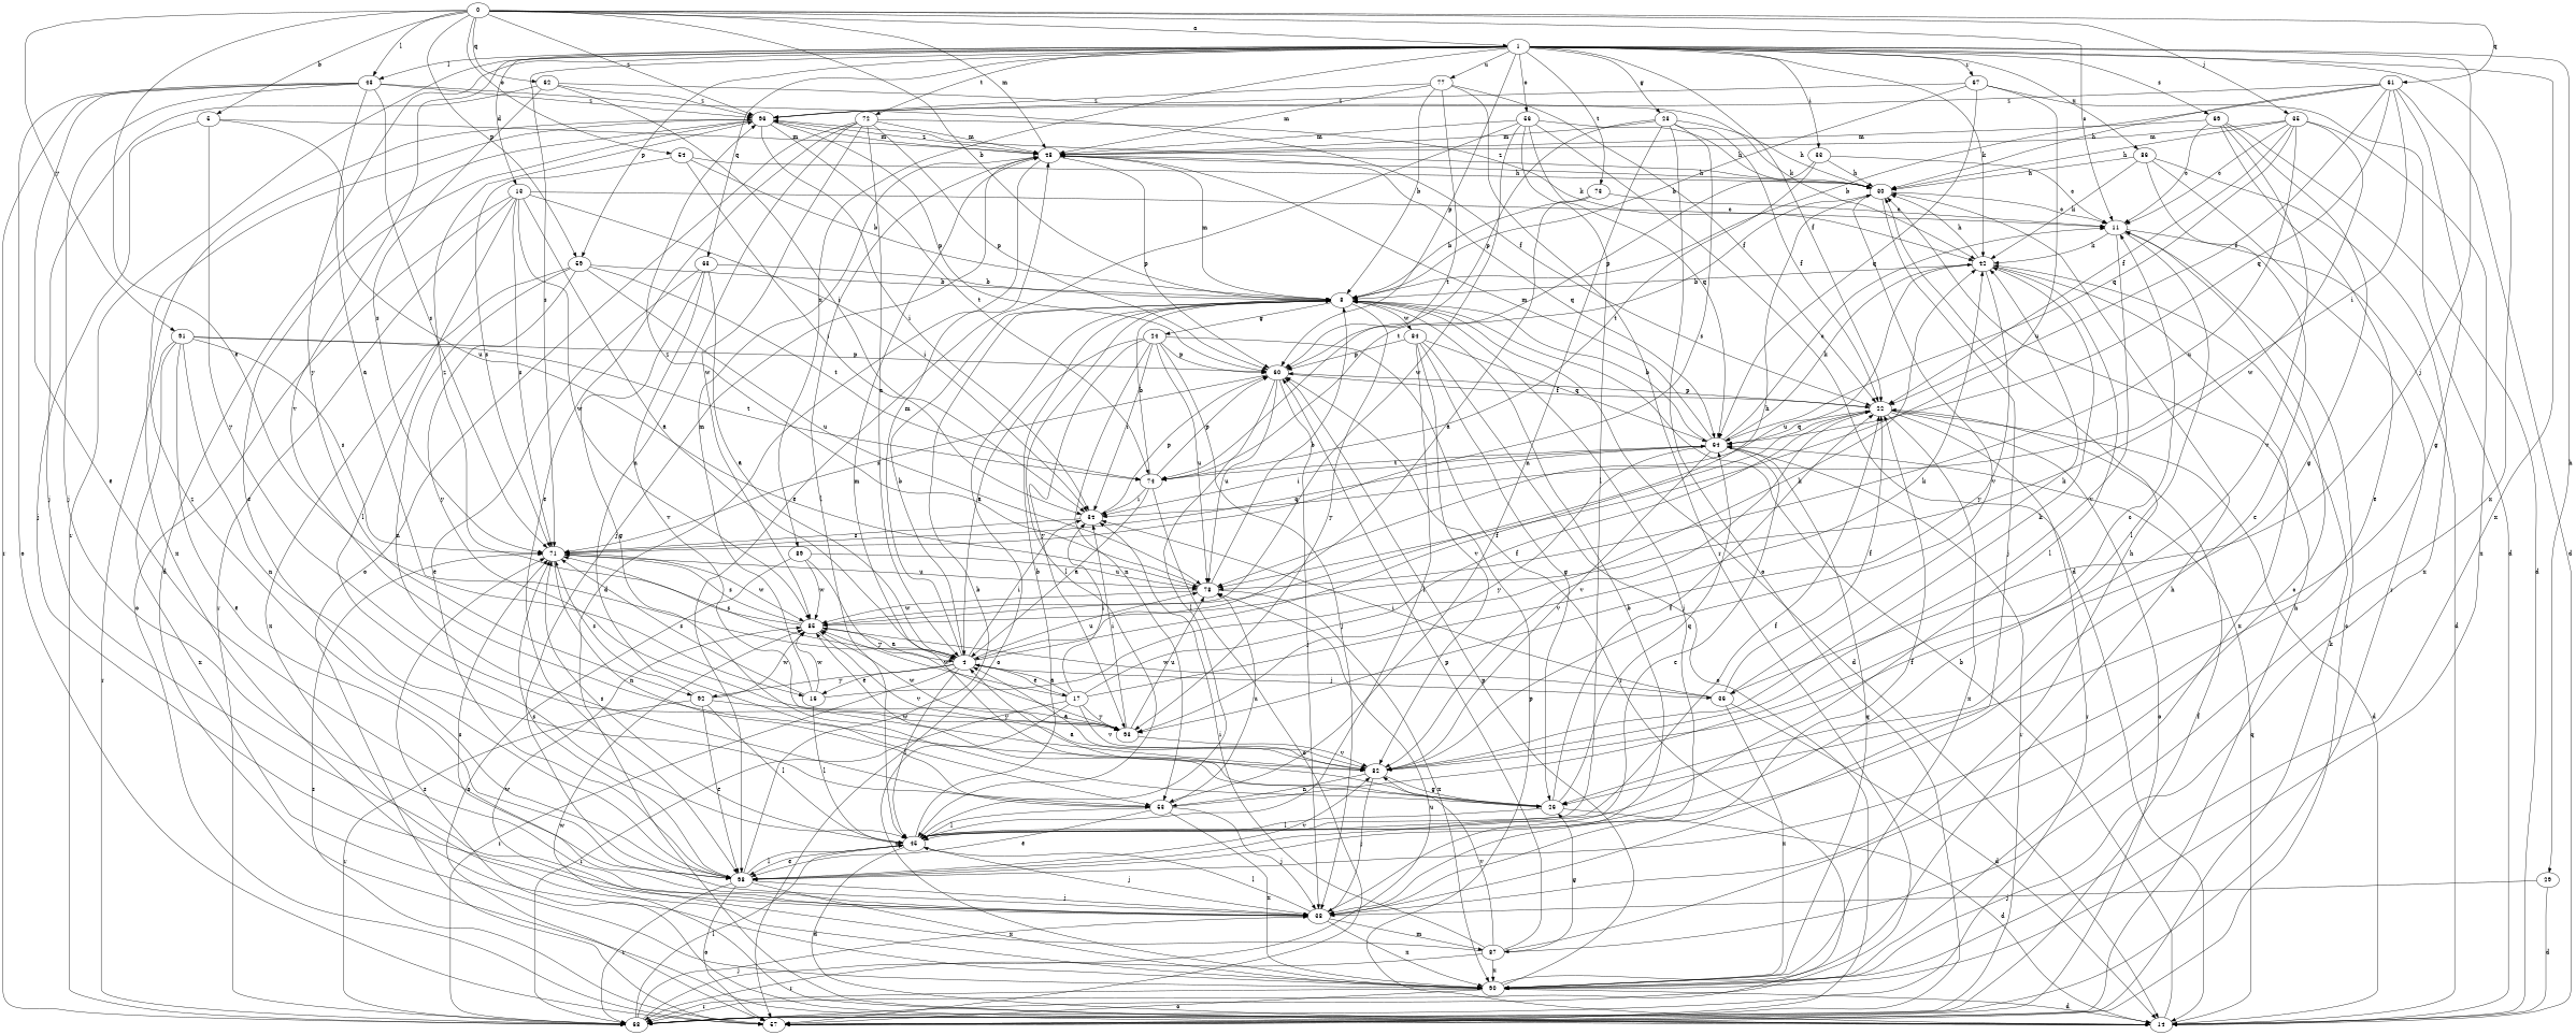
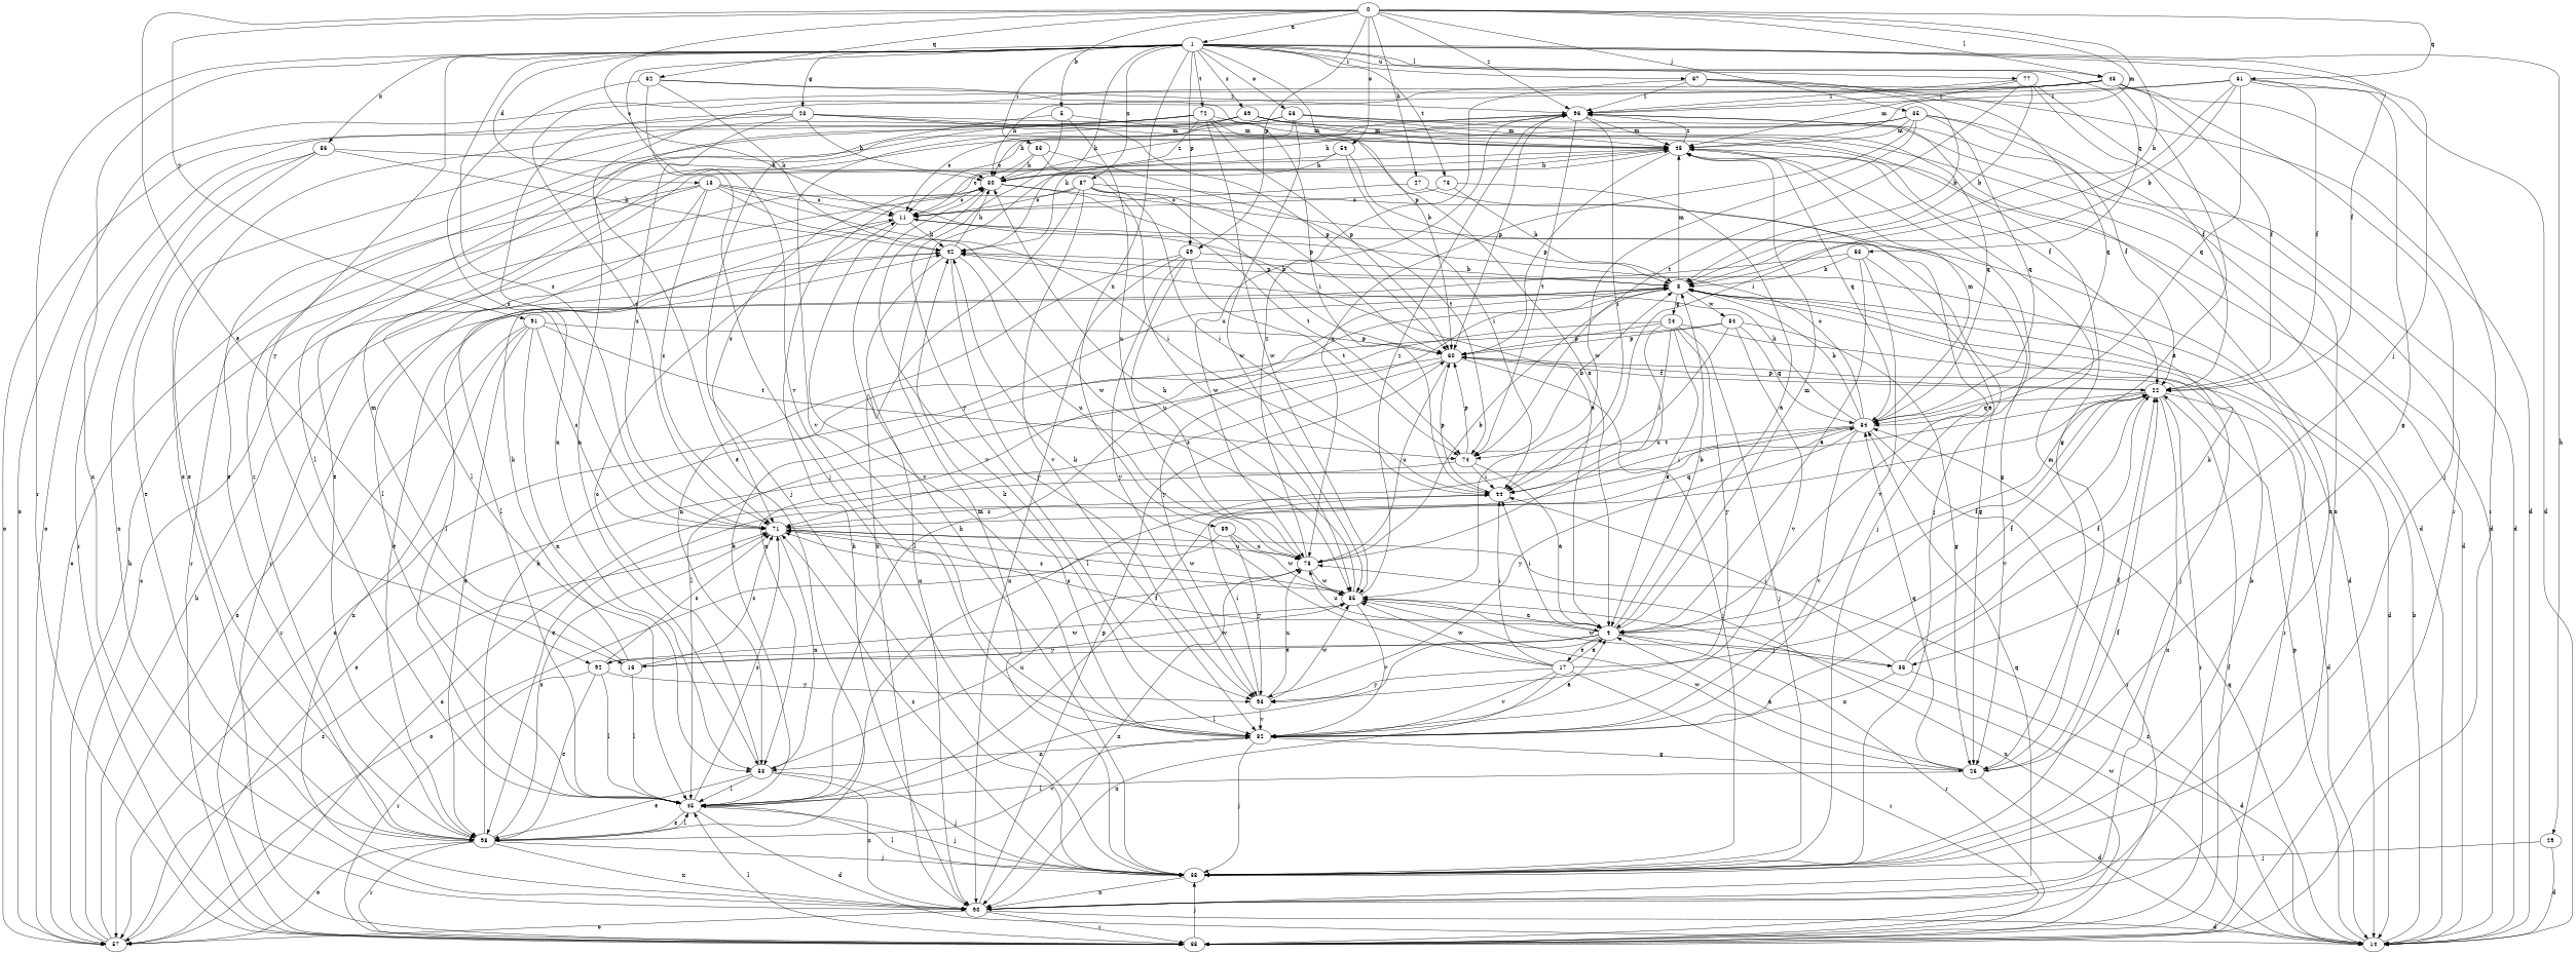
  strict digraph {
    0
    1
    5
    8
    11
    16
+   27
    35
    43
    48
    54
    59
    61
    62
    91
    96
    13
    22
    23
    29
    33
    36
    42
    56
    60
    63
    67
    68
    69
    71
    72
    73
    77
    82
    86
    87
    89
    90
    92
    78
    38
    93
    45
    14
    24
    57
    84
    85
    4
    64
    30
    n52 [label=98]
-   34
+   34 [label=44]
    53
    74
    26
    17
    0 -> 1 [label=a]
    0 -> 5 [label=b]
    0 -> 8 [label=b]
    0 -> 11 [label=c]
    0 -> 16 [label=e]
+   0 -> 27 [label=h]
    0 -> 35 [label=j]
    0 -> 43 [label=l]
    0 -> 48 [label=m]
    0 -> 54 [label=o]
    0 -> 59 [label=p]
    0 -> 61 [label=q]
    0 -> 62 [label=q]
    0 -> 91 [label=y]
    0 -> 96 [label=z]
    1 -> 43 [label=l]
    1 -> 59 [label=p]
    1 -> 13 [label=d]
    1 -> 22 [label=f]
    1 -> 23 [label=g]
    1 -> 29 [label=h]
    1 -> 33 [label=i]
    1 -> 36 [label=j]
    1 -> 42 [label=k]
    1 -> 56 [label=o]
    1 -> 60 [label=p]
    1 -> 63 [label=q]
    1 -> 67 [label=r]
    1 -> 68 [label=r]
    1 -> 69 [label=s]
    1 -> 71 [label=s]
    1 -> 72 [label=t]
    1 -> 73 [label=t]
    1 -> 77 [label=u]
    1 -> 82 [label=v]
    1 -> 86 [label=x]
    1 -> 87 [label=x]
    1 -> 89 [label=x]
    1 -> 90 [label=x]
    1 -> 92 [label=y]
    5 -> 48 [label=m]
    5 -> 78 [label=u]
    5 -> 38 [label=j]
    5 -> 93 [label=y]
    8 -> 48 [label=m]
    8 -> 38 [label=j]
    8 -> 93 [label=y]
    8 -> 45 [label=l]
    8 -> 14 [label=d]
    8 -> 24 [label=g]
    8 -> 57 [label=o]
    8 -> 84 [label=w]
    11 -> 42 [label=k]
    11 -> 82 [label=v]
    11 -> 45 [label=l]
    11 -> 14 [label=d]
    16 -> 48 [label=m]
    16 -> 42 [label=k]
    16 -> 71 [label=s]
    16 -> 45 [label=l]
    16 -> 85 [label=w]
+   27 -> 11 [label=c]
+   27 -> 4 [label=a]
    35 -> 11 [label=c]
    35 -> 48 [label=m]
    35 -> 22 [label=f]
    35 -> 90 [label=x]
    35 -> 78 [label=u]
    35 -> 85 [label=w]
    35 -> 64 [label=q]
    35 -> 30 [label=h]
    43 -> 96 [label=z]
    43 -> 22 [label=f]
    43 -> 68 [label=r]
    43 -> 71 [label=s]
    43 -> 38 [label=j]
    43 -> 57 [label=o]
    43 -> 4 [label=a]
    43 -> n52 [label=e]
    48 -> 96 [label=z]
    48 -> 60 [label=p]
    48 -> 38 [label=j]
    48 -> 45 [label=l]
    48 -> 14 [label=d]
    48 -> 64 [label=q]
    48 -> 30 [label=h]
    54 -> 8 [label=b]
    54 -> 71 [label=s]
    54 -> 30 [label=h]
    54 -> 34 [label=i]
    59 -> 8 [label=b]
    59 -> 90 [label=x]
    59 -> 78 [label=u]
    59 -> 93 [label=y]
    59 -> 53 [label=n]
    59 -> 74 [label=t]
    61 -> 8 [label=b]
    61 -> 96 [label=z]
    61 -> 22 [label=f]
    61 -> 14 [label=d]
    61 -> 64 [label=q]
    61 -> 30 [label=h]
    61 -> 34 [label=i]
    61 -> 26 [label=g]
    62 -> 96 [label=z]
    62 -> 42 [label=k]
    62 -> 71 [label=s]
    62 -> 38 [label=j]
    62 -> 34 [label=i]
    91 -> 60 [label=p]
    91 -> 68 [label=r]
    91 -> 71 [label=s]
    91 -> 90 [label=x]
    91 -> n52 [label=e]
    91 -> 53 [label=n]
    91 -> 74 [label=t]
    96 -> 48 [label=m]
    96 -> 60 [label=p]
    96 -> 90 [label=x]
    96 -> 14 [label=d]
    96 -> n52 [label=e]
    96 -> 34 [label=i]
    96 -> 74 [label=t]
    13 -> 11 [label=c]
    13 -> 68 [label=r]
    13 -> 71 [label=s]
    13 -> 45 [label=l]
    13 -> 57 [label=o]
    13 -> 85 [label=w]
    13 -> 4 [label=a]
    13 -> 34 [label=i]
    22 -> 60 [label=p]
    22 -> 68 [label=r]
    22 -> 82 [label=v]
    22 -> 90 [label=x]
    22 -> 14 [label=d]
    22 -> 57 [label=o]
    22 -> 64 [label=q]
    23 -> 48 [label=m]
    23 -> 22 [label=f]
    23 -> 60 [label=p]
    23 -> 71 [label=s]
    23 -> 57 [label=o]
    23 -> 30 [label=h]
    23 -> 53 [label=n]
    29 -> 38 [label=j]
    29 -> 14 [label=d]
    33 -> 11 [label=c]
    33 -> 60 [label=p]
    33 -> 30 [label=h]
    33 -> 74 [label=t]
    36 -> 22 [label=f]
    36 -> 42 [label=k]
-   36 -> 90 [label=x]
+   36 -> 82 [label=x]
    36 -> 14 [label=d]
    36 -> 85 [label=w]
    36 -> 34 [label=i]
    42 -> 8 [label=b]
    42 -> 90 [label=x]
    42 -> 78 [label=u]
    42 -> 93 [label=y]
    42 -> 45 [label=l]
    42 -> 30 [label=h]
    56 -> 48 [label=m]
    56 -> 45 [label=l]
    56 -> 14 [label=d]
    56 -> 85 [label=w]
    56 -> 64 [label=q]
    56 -> 30 [label=h]
    56 -> n52 [label=e]
    60 -> 22 [label=f]
    60 -> 71 [label=s]
    60 -> 78 [label=u]
    60 -> 38 [label=j]
    60 -> 45 [label=l]
    63 -> 8 [label=b]
    63 -> 82 [label=v]
    63 -> 4 [label=a]
    63 -> n52 [label=e]
    63 -> 26 [label=g]
    67 -> 8 [label=b]
    67 -> 96 [label=z]
    67 -> 78 [label=u]
    67 -> 14 [label=d]
    67 -> 64 [label=q]
    68 -> 22 [label=f]
    68 -> 78 [label=u]
    68 -> 38 [label=j]
    68 -> 45 [label=l]
    69 -> 11 [label=c]
    69 -> 48 [label=m]
    69 -> 82 [label=v]
    69 -> 14 [label=d]
    69 -> n52 [label=e]
    69 -> 26 [label=g]
    71 -> 78 [label=u]
    71 -> 85 [label=w]
    71 -> 64 [label=q]
    71 -> 53 [label=n]
    72 -> 48 [label=m]
    72 -> 42 [label=k]
    72 -> 60 [label=p]
    72 -> 57 [label=o]
    72 -> 85 [label=w]
    72 -> 4 [label=a]
    72 -> n52 [label=e]
    72 -> 53 [label=n]
    73 -> 8 [label=b]
    73 -> 11 [label=c]
    73 -> 4 [label=a]
    77 -> 8 [label=b]
    77 -> 48 [label=m]
    77 -> 96 [label=z]
    77 -> 22 [label=f]
    77 -> 68 [label=r]
    77 -> 74 [label=t]
    82 -> 42 [label=k]
    82 -> 38 [label=j]
    82 -> 4 [label=a]
    82 -> 53 [label=n]
    82 -> 26 [label=g]
    86 -> 42 [label=k]
    86 -> 68 [label=r]
    86 -> 90 [label=x]
    86 -> 30 [label=h]
    86 -> n52 [label=e]
    87 -> 11 [label=c]
    87 -> 60 [label=p]
    87 -> 68 [label=r]
    87 -> 82 [label=v]
    87 -> 90 [label=x]
    87 -> 85 [label=w]
    87 -> 34 [label=i]
    87 -> 26 [label=g]
    89 -> 78 [label=u]
    89 -> 93 [label=y]
    89 -> 57 [label=o]
    89 -> 85 [label=w]
    90 -> 60 [label=p]
    90 -> 68 [label=r]
    90 -> 14 [label=d]
    90 -> 57 [label=o]
    90 -> 64 [label=q]
    90 -> 30 [label=h]
    92 -> 68 [label=r]
    92 -> 71 [label=s]
    92 -> 93 [label=y]
    92 -> 45 [label=l]
    92 -> 85 [label=w]
    92 -> n52 [label=e]
    78 -> 8 [label=b]
    78 -> 96 [label=z]
    78 -> 90 [label=x]
    78 -> 85 [label=w]
    38 -> 8 [label=b]
-   38 -> 87 [label=m]
+   38 -> 48 [label=m]
    38 -> 22 [label=f]
    38 -> 71 [label=s]
    38 -> 90 [label=x]
    38 -> 45 [label=l]
    38 -> 30 [label=h]
    93 -> 82 [label=v]
    93 -> 78 [label=u]
    93 -> 85 [label=w]
    93 -> 34 [label=i]
    45 -> 8 [label=b]
    45 -> 22 [label=f]
    45 -> 71 [label=s]
    45 -> 38 [label=j]
    45 -> 14 [label=d]
    45 -> n52 [label=e]
    14 -> 8 [label=b]
    14 -> 60 [label=p]
    14 -> 71 [label=s]
    14 -> 85 [label=w]
    14 -> 64 [label=q]
    24 -> 60 [label=p]
    24 -> 68 [label=r]
    24 -> 78 [label=u]
    24 -> 38 [label=j]
    24 -> 93 [label=y]
    24 -> 4 [label=a]
    24 -> 34 [label=i]
    24 -> 53 [label=n]
    57 -> 11 [label=c]
    57 -> 42 [label=k]
    57 -> 71 [label=s]
    57 -> 30 [label=h]
    84 -> 60 [label=p]
    84 -> 82 [label=v]
    84 -> 45 [label=l]
    84 -> 57 [label=o]
    84 -> 64 [label=q]
    84 -> 26 [label=g]
    85 -> 96 [label=z]
    85 -> 71 [label=s]
    85 -> 82 [label=v]
    85 -> 4 [label=a]
    85 -> 30 [label=h]
    4 -> 8 [label=b]
    4 -> 16 [label=e]
    4 -> 48 [label=m]
    4 -> 22 [label=f]
    4 -> 36 [label=j]
    4 -> 68 [label=r]
    4 -> 71 [label=s]
    4 -> 92 [label=y]
    4 -> 78 [label=u]
    4 -> 45 [label=l]
    4 -> 34 [label=i]
    4 -> 17 [label=e]
    64 -> 8 [label=b]
    64 -> 11 [label=c]
    64 -> 48 [label=m]
    64 -> 42 [label=k]
    64 -> 68 [label=r]
    64 -> 82 [label=v]
    64 -> 93 [label=y]
    64 -> n52 [label=e]
    64 -> 34 [label=i]
    64 -> 74 [label=t]
    30 -> 11 [label=c]
    30 -> 96 [label=z]
    30 -> 82 [label=v]
    30 -> 38 [label=j]
    30 -> 74 [label=t]
    n52 -> 8 [label=b]
    n52 -> 96 [label=z]
    n52 -> 68 [label=r]
    n52 -> 71 [label=s]
    n52 -> 82 [label=v]
    n52 -> 90 [label=x]
    n52 -> 38 [label=j]
    n52 -> 45 [label=l]
    n52 -> 57 [label=o]
    34 -> 60 [label=p]
    34 -> 71 [label=s]
    53 -> 11 [label=c]
    53 -> 90 [label=x]
    53 -> 78 [label=u]
    53 -> 38 [label=j]
    53 -> 45 [label=l]
    53 -> n52 [label=e]
    74 -> 8 [label=b]
    74 -> 60 [label=p]
    74 -> 57 [label=o]
    74 -> 4 [label=a]
    74 -> 34 [label=i]
    26 -> 48 [label=m]
    26 -> 22 [label=f]
    26 -> 45 [label=l]
    26 -> 14 [label=d]
    26 -> 85 [label=w]
    26 -> 4 [label=a]
    26 -> 64 [label=q]
    17 -> 22 [label=f]
    17 -> 42 [label=k]
    17 -> 68 [label=r]
    17 -> 82 [label=v]
    17 -> 90 [label=x]
    17 -> 93 [label=y]
    17 -> 85 [label=w]
    17 -> 4 [label=a]
    17 -> 34 [label=i]
  }
